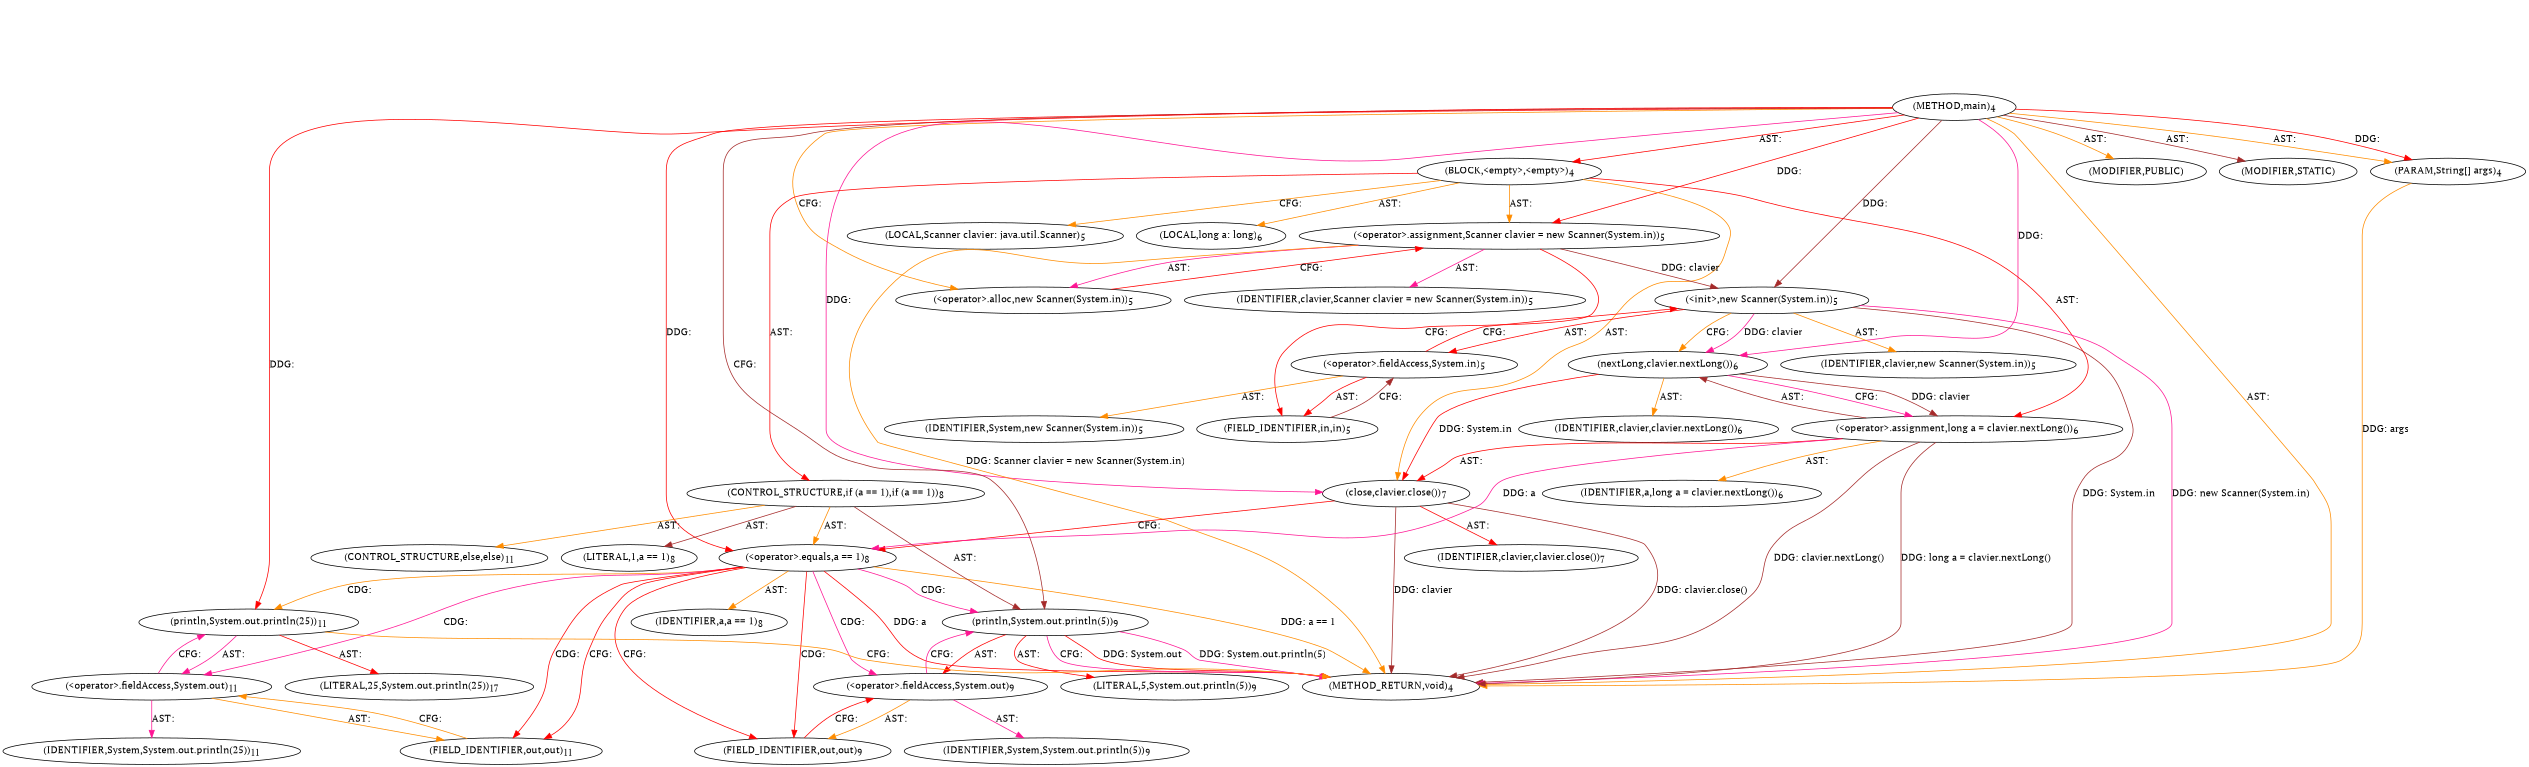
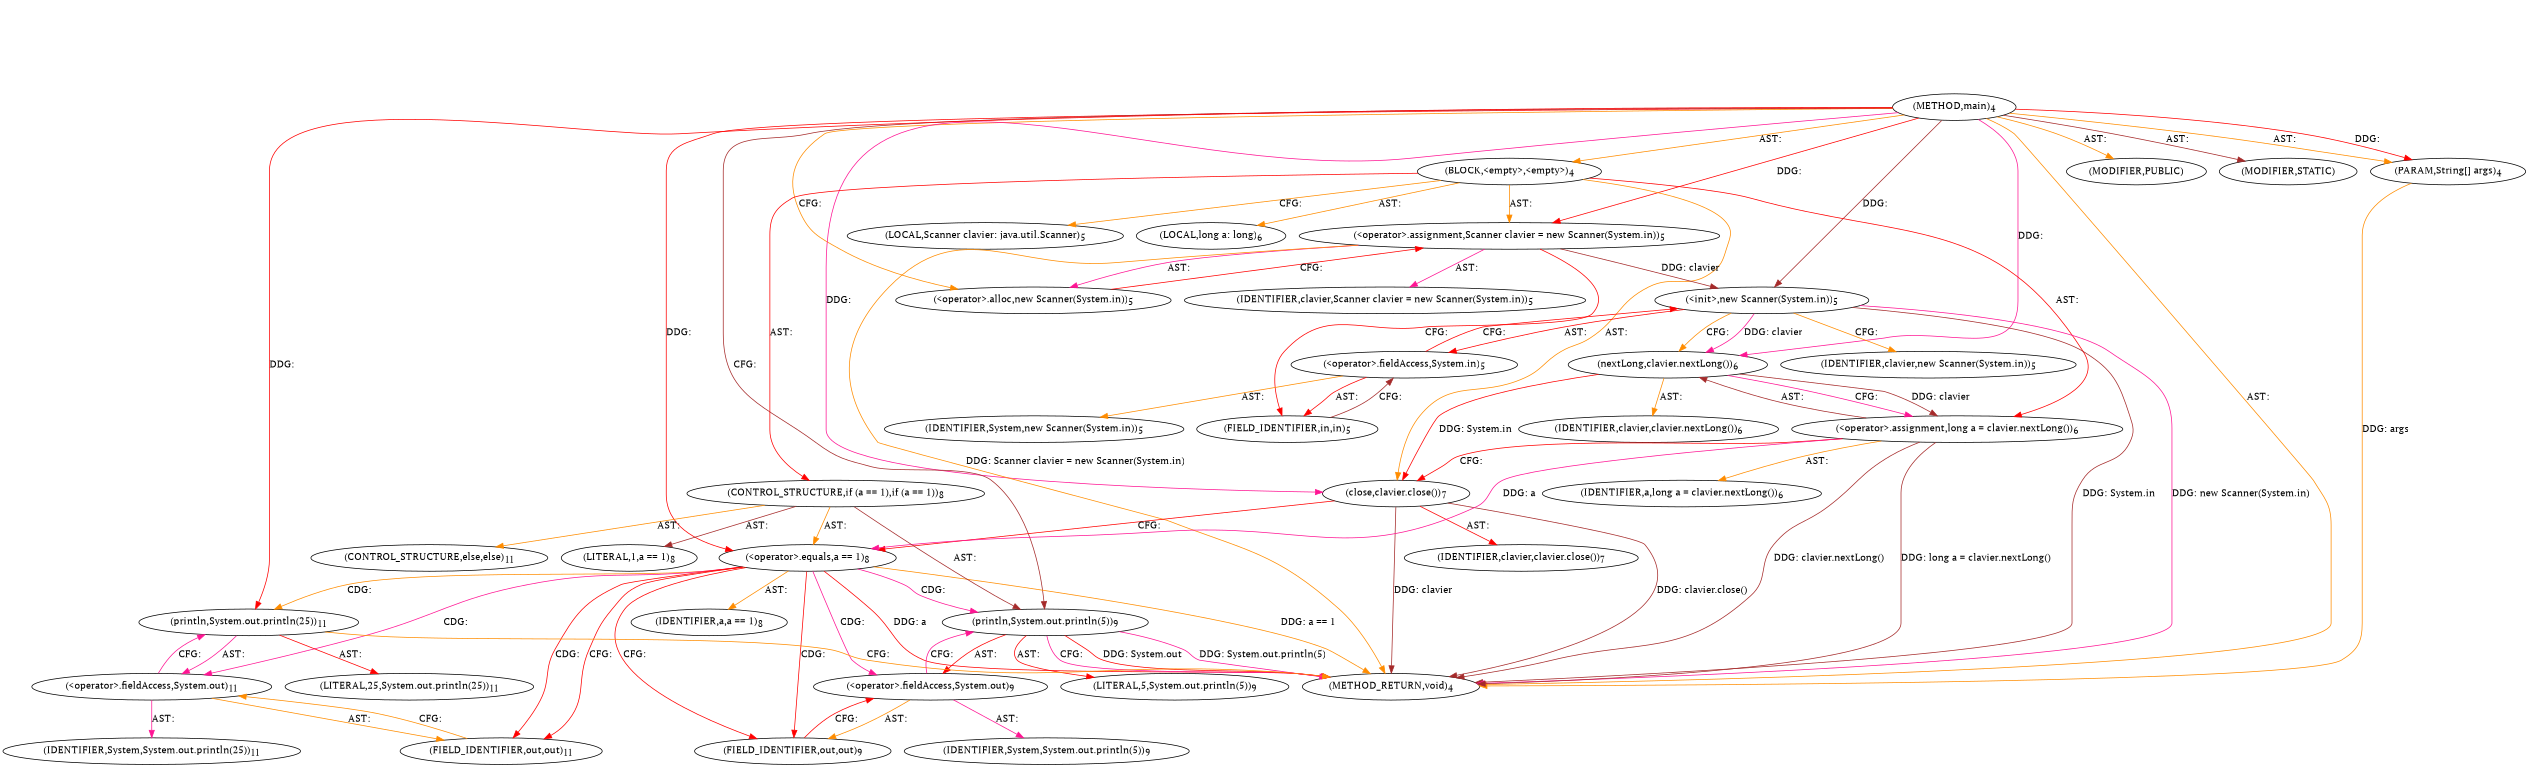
  digraph {
    fontname="PT Serif"
    node [fontname="PT Serif"]
    edge [color=red fontname="PT Serif"]
    n1 [label=<(METHOD,main)<SUB>4</SUB>>]
    n2 [label=<(PARAM,String[] args)<SUB>4</SUB>>]
    n3 [label=<(BLOCK,&lt;empty&gt;,&lt;empty&gt;)<SUB>4</SUB>>]
    n4 [label=<(&lt;operator&gt;.assignment,Scanner clavier = new Scanner(System.in))<SUB>5</SUB>>]
    n5 [label=<(&lt;operator&gt;.alloc,new Scanner(System.in))<SUB>5</SUB>>]
    n6 [label=<(&lt;init&gt;,new Scanner(System.in))<SUB>5</SUB>>]
    n7 [label=<(nextLong,clavier.nextLong())<SUB>6</SUB>>]
    n8 [label=<(close,clavier.close())<SUB>7</SUB>>]
    n9 [label=<(&lt;operator&gt;.equals,a == 1)<SUB>8</SUB>>]
    n10 [label=<(println,System.out.println(5))<SUB>9</SUB>>]
    n11 [label=<(println,System.out.println(25))<SUB>11</SUB>>]
    n12 [label=<(MODIFIER,PUBLIC)>]
    n13 [label=<(MODIFIER,STATIC)>]
    n14 [label=<(METHOD_RETURN,void)<SUB>4</SUB>>]
    n15 [label=<(LOCAL,Scanner clavier: java.util.Scanner)<SUB>5</SUB>>]
    n16 [label=<(LOCAL,long a: long)<SUB>6</SUB>>]
    n17 [label=<(&lt;operator&gt;.assignment,long a = clavier.nextLong())<SUB>6</SUB>>]
    n18 [label=<(CONTROL_STRUCTURE,if (a == 1),if (a == 1))<SUB>8</SUB>>]
    n19 [label=<(IDENTIFIER,clavier,Scanner clavier = new Scanner(System.in))<SUB>5</SUB>>]
    n20 [label=<(FIELD_IDENTIFIER,in,in)<SUB>5</SUB>>]
    n21 [label=<(IDENTIFIER,clavier,new Scanner(System.in))<SUB>5</SUB>>]
    n22 [label=<(&lt;operator&gt;.fieldAccess,System.in)<SUB>5</SUB>>]
    n23 [label=<(IDENTIFIER,clavier,clavier.nextLong())<SUB>6</SUB>>]
    n24 [label=<(IDENTIFIER,clavier,clavier.close())<SUB>7</SUB>>]
    n25 [label=<(IDENTIFIER,a,a == 1)<SUB>8</SUB>>]
    n26 [label=<(&lt;operator&gt;.fieldAccess,System.out)<SUB>9</SUB>>]
    n27 [label=<(FIELD_IDENTIFIER,out,out)<SUB>9</SUB>>]
    n28 [label=<(&lt;operator&gt;.fieldAccess,System.out)<SUB>11</SUB>>]
    n29 [label=<(FIELD_IDENTIFIER,out,out)<SUB>11</SUB>>]
    n30 [label=<(LITERAL,5,System.out.println(5))<SUB>9</SUB>>]
-   n31 [label=<(LITERAL,25,System.out.println(25))<SUB>17</SUB>>]
+   n31 [label=<(LITERAL,25,System.out.println(25))<SUB>11</SUB>>]
    n32 [label=<(IDENTIFIER,a,long a = clavier.nextLong())<SUB>6</SUB>>]
    n33 [label=<(CONTROL_STRUCTURE,else,else)<SUB>11</SUB>>]
    n34 [label=<(LITERAL,1,a == 1)<SUB>8</SUB>>]
    n35 [label=<(IDENTIFIER,System,new Scanner(System.in))<SUB>5</SUB>>]
    n36 [label=<(IDENTIFIER,System,System.out.println(5))<SUB>9</SUB>>]
    n37 [label=<(IDENTIFIER,System,System.out.println(25))<SUB>11</SUB>>]
    n1 -> n2 [color=darkorange label="AST: "]
    n1 -> n2 [label="DDG: "]
-   n1 -> n3 [label="AST: "]
+   n1 -> n3 [color=darkorange label="AST: "]
    n1 -> n4 [label="DDG: "]
    n1 -> n5 [color=darkorange label="CFG: "]
    n1 -> n6 [color=brown label="DDG: "]
    n1 -> n7 [color=deeppink label="DDG: "]
    n1 -> n8 [color=deeppink label="DDG: "]
    n1 -> n9 [label="DDG: "]
    n1 -> n10 [color=brown label="CFG: "]
    n1 -> n11 [label="DDG: "]
    n1 -> n12 [color=darkorange label="AST: "]
    n1 -> n13 [color=brown label="AST: "]
    n1 -> n14 [color=darkorange label="AST: "]
    n2 -> n14 [color=darkorange label="DDG: args"]
    n3 -> n4 [color=darkorange label="AST: "]
    n3 -> n8 [color=darkorange label="AST: "]
    n3 -> n15 [color=darkorange label="CFG: "]
    n3 -> n16 [color=darkorange label="AST: "]
    n3 -> n17 [label="AST: "]
    n3 -> n18 [label="AST: "]
    n4 -> n5 [color=deeppink label="AST: "]
    n4 -> n6 [color=brown label="DDG: clavier"]
    n4 -> n14 [color=darkorange label="DDG: Scanner clavier = new Scanner(System.in)"]
    n4 -> n19 [color=deeppink label="AST: "]
    n4 -> n20 [label="CFG: "]
    n5 -> n4 [label="CFG: "]
    n6 -> n7 [color=darkorange label="CFG: "]
    n6 -> n7 [color=deeppink label="DDG: clavier"]
    n6 -> n14 [color=brown label="DDG: System.in"]
    n6 -> n14 [color=deeppink label="DDG: new Scanner(System.in)"]
-   n6 -> n21 [color=darkorange label="AST: "]
+   n6 -> n21 [color=darkorange label="CFG: "]
    n6 -> n22 [label="AST: "]
    n7 -> n8 [label="DDG: System.in"]
    n7 -> n17 [color=deeppink label="CFG: "]
    n7 -> n17 [color=brown label="DDG: clavier"]
    n7 -> n23 [color=darkorange label="AST: "]
    n8 -> n9 [label="CFG: "]
    n8 -> n14 [color=brown label="DDG: clavier"]
    n8 -> n14 [color=brown label="DDG: clavier.close()"]
    n8 -> n24 [label="AST: "]
    n9 -> n10 [color=deeppink label="CDG: "]
    n9 -> n11 [color=darkorange label="CDG: "]
    n9 -> n14 [label="DDG: a"]
    n9 -> n14 [color=darkorange label="DDG: a == 1"]
    n9 -> n25 [color=darkorange label="AST: "]
    n9 -> n26 [color=deeppink label="CDG: "]
    n9 -> n27 [label="CFG: "]
    n9 -> n27 [label="CDG: "]
    n9 -> n28 [color=deeppink label="CDG: "]
    n9 -> n29 [label="CFG: "]
    n9 -> n29 [label="CDG: "]
    n10 -> n14 [color=deeppink label="CFG: "]
    n10 -> n14 [label="DDG: System.out"]
    n10 -> n14 [color=deeppink label="DDG: System.out.println(5)"]
    n10 -> n26 [label="AST: "]
    n10 -> n30 [label="AST: "]
    n11 -> n14 [color=darkorange label="CFG: "]
    n11 -> n28 [color=deeppink label="AST: "]
    n11 -> n31 [label="AST: "]
    n17 -> n7 [color=brown label="AST: "]
-   n17 -> n8 [label="AST: "]
+   n17 -> n8 [label="CFG: "]
    n17 -> n9 [color=deeppink label="DDG: a"]
    n17 -> n14 [color=brown label="DDG: clavier.nextLong()"]
    n17 -> n14 [color=brown label="DDG: long a = clavier.nextLong()"]
    n17 -> n32 [color=darkorange label="AST: "]
    n18 -> n9 [color=darkorange label="AST: "]
    n18 -> n10 [color=brown label="AST: "]
    n18 -> n33 [color=darkorange label="AST: "]
    n18 -> n34 [color=brown label="AST: "]
    n20 -> n22 [color=brown label="CFG: "]
    n22 -> n6 [label="CFG: "]
    n22 -> n20 [label="AST: "]
    n22 -> n35 [color=darkorange label="AST: "]
    n26 -> n10 [color=deeppink label="CFG: "]
    n26 -> n27 [color=darkorange label="AST: "]
    n26 -> n36 [color=deeppink label="AST: "]
    n27 -> n26 [label="CFG: "]
    n28 -> n11 [color=deeppink label="CFG: "]
    n28 -> n29 [color=darkorange label="AST: "]
    n28 -> n37 [color=deeppink label="AST: "]
    n29 -> n28 [color=darkorange label="CFG: "]
  }
